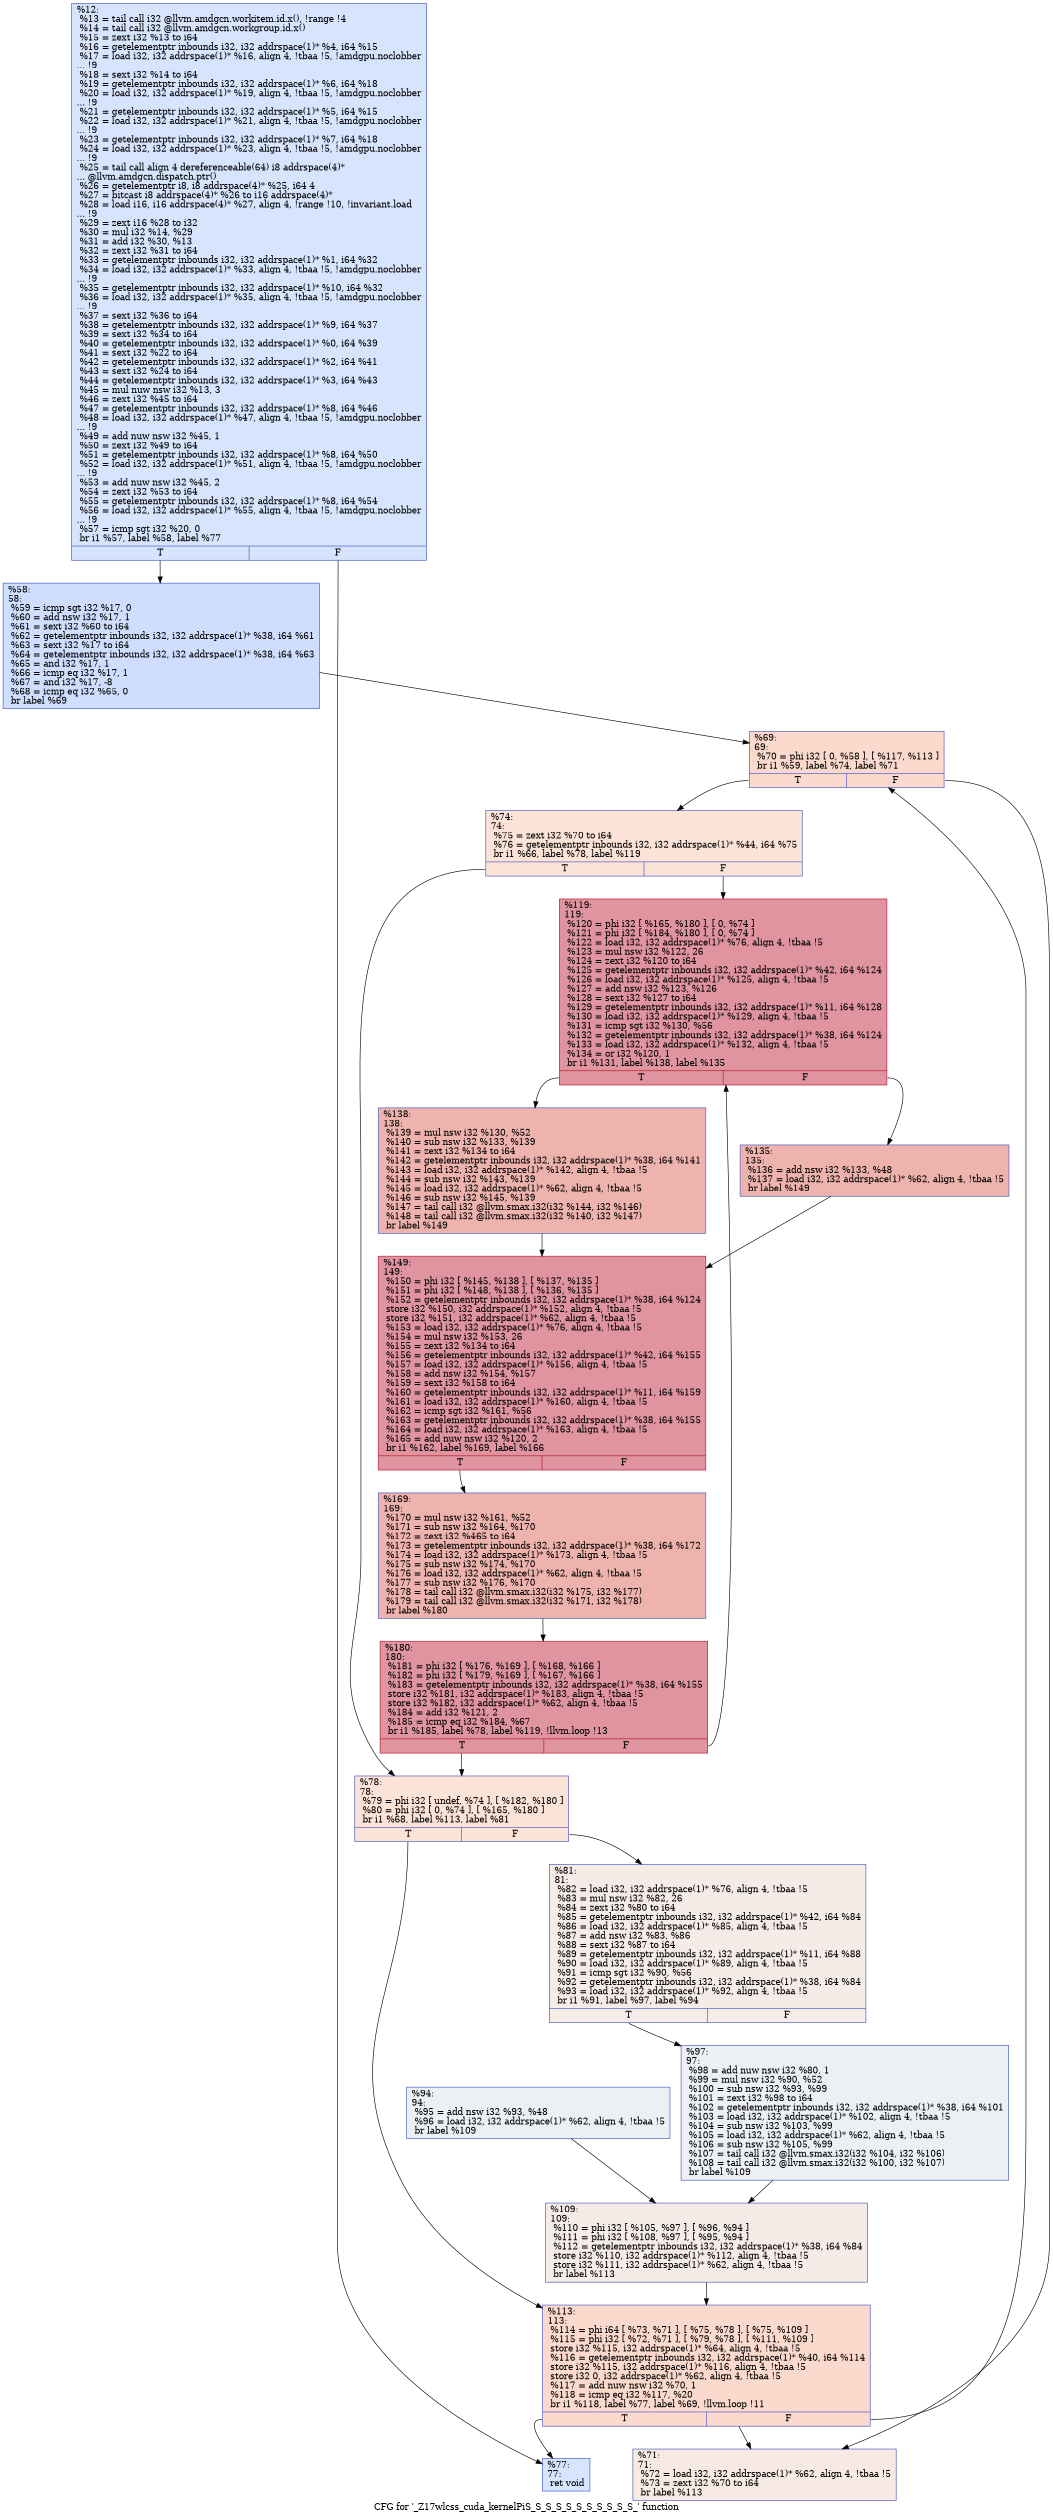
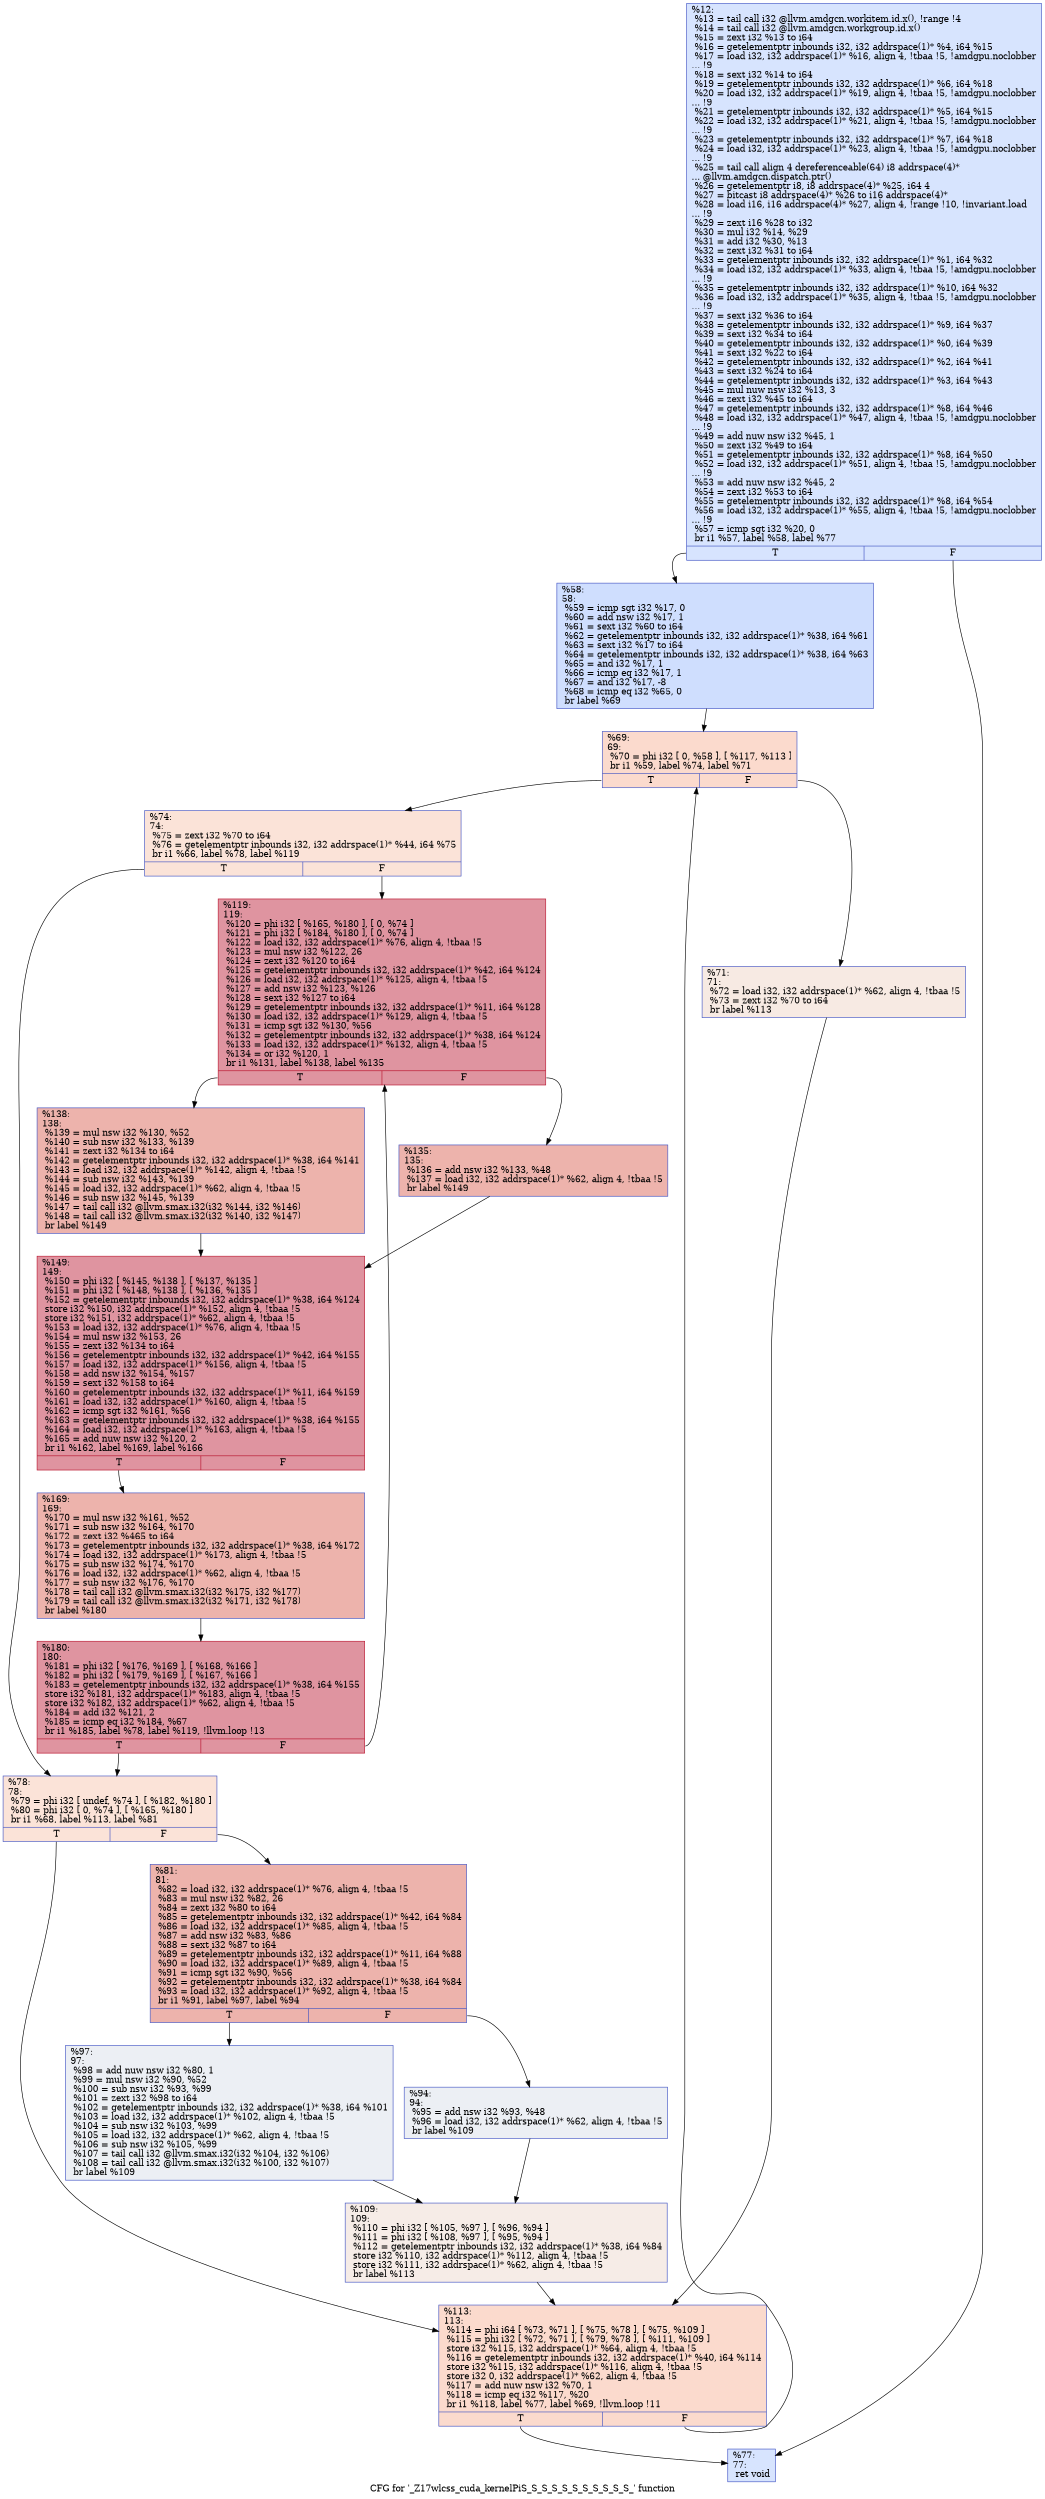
  digraph {
    label="CFG for '_Z17wlcss_cuda_kernelPiS_S_S_S_S_S_S_S_S_S_S_' function"
    node [color="#3d50c3ff" fillcolor="#b70d2870" shape=record style=filled]
    edge [tailport=s0]
    n1 [fillcolor="#a5c3fe70" label="{%12:\l  %13 = tail call i32 @llvm.amdgcn.workitem.id.x(), !range !4\l  %14 = tail call i32 @llvm.amdgcn.workgroup.id.x()\l  %15 = zext i32 %13 to i64\l  %16 = getelementptr inbounds i32, i32 addrspace(1)* %4, i64 %15\l  %17 = load i32, i32 addrspace(1)* %16, align 4, !tbaa !5, !amdgpu.noclobber\l... !9\l  %18 = sext i32 %14 to i64\l  %19 = getelementptr inbounds i32, i32 addrspace(1)* %6, i64 %18\l  %20 = load i32, i32 addrspace(1)* %19, align 4, !tbaa !5, !amdgpu.noclobber\l... !9\l  %21 = getelementptr inbounds i32, i32 addrspace(1)* %5, i64 %15\l  %22 = load i32, i32 addrspace(1)* %21, align 4, !tbaa !5, !amdgpu.noclobber\l... !9\l  %23 = getelementptr inbounds i32, i32 addrspace(1)* %7, i64 %18\l  %24 = load i32, i32 addrspace(1)* %23, align 4, !tbaa !5, !amdgpu.noclobber\l... !9\l  %25 = tail call align 4 dereferenceable(64) i8 addrspace(4)*\l... @llvm.amdgcn.dispatch.ptr()\l  %26 = getelementptr i8, i8 addrspace(4)* %25, i64 4\l  %27 = bitcast i8 addrspace(4)* %26 to i16 addrspace(4)*\l  %28 = load i16, i16 addrspace(4)* %27, align 4, !range !10, !invariant.load\l... !9\l  %29 = zext i16 %28 to i32\l  %30 = mul i32 %14, %29\l  %31 = add i32 %30, %13\l  %32 = zext i32 %31 to i64\l  %33 = getelementptr inbounds i32, i32 addrspace(1)* %1, i64 %32\l  %34 = load i32, i32 addrspace(1)* %33, align 4, !tbaa !5, !amdgpu.noclobber\l... !9\l  %35 = getelementptr inbounds i32, i32 addrspace(1)* %10, i64 %32\l  %36 = load i32, i32 addrspace(1)* %35, align 4, !tbaa !5, !amdgpu.noclobber\l... !9\l  %37 = sext i32 %36 to i64\l  %38 = getelementptr inbounds i32, i32 addrspace(1)* %9, i64 %37\l  %39 = sext i32 %34 to i64\l  %40 = getelementptr inbounds i32, i32 addrspace(1)* %0, i64 %39\l  %41 = sext i32 %22 to i64\l  %42 = getelementptr inbounds i32, i32 addrspace(1)* %2, i64 %41\l  %43 = sext i32 %24 to i64\l  %44 = getelementptr inbounds i32, i32 addrspace(1)* %3, i64 %43\l  %45 = mul nuw nsw i32 %13, 3\l  %46 = zext i32 %45 to i64\l  %47 = getelementptr inbounds i32, i32 addrspace(1)* %8, i64 %46\l  %48 = load i32, i32 addrspace(1)* %47, align 4, !tbaa !5, !amdgpu.noclobber\l... !9\l  %49 = add nuw nsw i32 %45, 1\l  %50 = zext i32 %49 to i64\l  %51 = getelementptr inbounds i32, i32 addrspace(1)* %8, i64 %50\l  %52 = load i32, i32 addrspace(1)* %51, align 4, !tbaa !5, !amdgpu.noclobber\l... !9\l  %53 = add nuw nsw i32 %45, 2\l  %54 = zext i32 %53 to i64\l  %55 = getelementptr inbounds i32, i32 addrspace(1)* %8, i64 %54\l  %56 = load i32, i32 addrspace(1)* %55, align 4, !tbaa !5, !amdgpu.noclobber\l... !9\l  %57 = icmp sgt i32 %20, 0\l  br i1 %57, label %58, label %77\l|{<s0>T|<s1>F}}"]
    n2 [fillcolor="#93b5fe70" label="{%58:\l58:                                               \l  %59 = icmp sgt i32 %17, 0\l  %60 = add nsw i32 %17, 1\l  %61 = sext i32 %60 to i64\l  %62 = getelementptr inbounds i32, i32 addrspace(1)* %38, i64 %61\l  %63 = sext i32 %17 to i64\l  %64 = getelementptr inbounds i32, i32 addrspace(1)* %38, i64 %63\l  %65 = and i32 %17, 1\l  %66 = icmp eq i32 %17, 1\l  %67 = and i32 %17, -8\l  %68 = icmp eq i32 %65, 0\l  br label %69\l}"]
    n3 [fillcolor="#a5c3fe70" label="{%77:\l77:                                               \l  ret void\l}"]
    n4 [fillcolor="#f7ac8e70" label="{%69:\l69:                                               \l  %70 = phi i32 [ 0, %58 ], [ %117, %113 ]\l  br i1 %59, label %74, label %71\l|{<s0>T|<s1>F}}"]
    n5 [fillcolor="#f6bfa670" label="{%74:\l74:                                               \l  %75 = zext i32 %70 to i64\l  %76 = getelementptr inbounds i32, i32 addrspace(1)* %44, i64 %75\l  br i1 %66, label %78, label %119\l|{<s0>T|<s1>F}}"]
    n6 [fillcolor="#eed0c070" label="{%71:\l71:                                               \l  %72 = load i32, i32 addrspace(1)* %62, align 4, !tbaa !5\l  %73 = zext i32 %70 to i64\l  br label %113\l}"]
    n7 [fillcolor="#f6bfa670" label="{%78:\l78:                                               \l  %79 = phi i32 [ undef, %74 ], [ %182, %180 ]\l  %80 = phi i32 [ 0, %74 ], [ %165, %180 ]\l  br i1 %68, label %113, label %81\l|{<s0>T|<s1>F}}"]
    n8 [color="#b70d28ff" label="{%119:\l119:                                              \l  %120 = phi i32 [ %165, %180 ], [ 0, %74 ]\l  %121 = phi i32 [ %184, %180 ], [ 0, %74 ]\l  %122 = load i32, i32 addrspace(1)* %76, align 4, !tbaa !5\l  %123 = mul nsw i32 %122, 26\l  %124 = zext i32 %120 to i64\l  %125 = getelementptr inbounds i32, i32 addrspace(1)* %42, i64 %124\l  %126 = load i32, i32 addrspace(1)* %125, align 4, !tbaa !5\l  %127 = add nsw i32 %123, %126\l  %128 = sext i32 %127 to i64\l  %129 = getelementptr inbounds i32, i32 addrspace(1)* %11, i64 %128\l  %130 = load i32, i32 addrspace(1)* %129, align 4, !tbaa !5\l  %131 = icmp sgt i32 %130, %56\l  %132 = getelementptr inbounds i32, i32 addrspace(1)* %38, i64 %124\l  %133 = load i32, i32 addrspace(1)* %132, align 4, !tbaa !5\l  %134 = or i32 %120, 1\l  br i1 %131, label %138, label %135\l|{<s0>T|<s1>F}}"]
    n9 [fillcolor="#f7ac8e70" label="{%113:\l113:                                              \l  %114 = phi i64 [ %73, %71 ], [ %75, %78 ], [ %75, %109 ]\l  %115 = phi i32 [ %72, %71 ], [ %79, %78 ], [ %111, %109 ]\l  store i32 %115, i32 addrspace(1)* %64, align 4, !tbaa !5\l  %116 = getelementptr inbounds i32, i32 addrspace(1)* %40, i64 %114\l  store i32 %115, i32 addrspace(1)* %116, align 4, !tbaa !5\l  store i32 0, i32 addrspace(1)* %62, align 4, !tbaa !5\l  %117 = add nuw nsw i32 %70, 1\l  %118 = icmp eq i32 %117, %20\l  br i1 %118, label %77, label %69, !llvm.loop !11\l|{<s0>T|<s1>F}}"]
-   n10 [fillcolor="#ead5c970" label="{%81:\l81:                                               \l  %82 = load i32, i32 addrspace(1)* %76, align 4, !tbaa !5\l  %83 = mul nsw i32 %82, 26\l  %84 = zext i32 %80 to i64\l  %85 = getelementptr inbounds i32, i32 addrspace(1)* %42, i64 %84\l  %86 = load i32, i32 addrspace(1)* %85, align 4, !tbaa !5\l  %87 = add nsw i32 %83, %86\l  %88 = sext i32 %87 to i64\l  %89 = getelementptr inbounds i32, i32 addrspace(1)* %11, i64 %88\l  %90 = load i32, i32 addrspace(1)* %89, align 4, !tbaa !5\l  %91 = icmp sgt i32 %90, %56\l  %92 = getelementptr inbounds i32, i32 addrspace(1)* %38, i64 %84\l  %93 = load i32, i32 addrspace(1)* %92, align 4, !tbaa !5\l  br i1 %91, label %97, label %94\l|{<s0>T|<s1>F}}"]
+   n10 [fillcolor="#d6524470" label="{%81:\l81:                                               \l  %82 = load i32, i32 addrspace(1)* %76, align 4, !tbaa !5\l  %83 = mul nsw i32 %82, 26\l  %84 = zext i32 %80 to i64\l  %85 = getelementptr inbounds i32, i32 addrspace(1)* %42, i64 %84\l  %86 = load i32, i32 addrspace(1)* %85, align 4, !tbaa !5\l  %87 = add nsw i32 %83, %86\l  %88 = sext i32 %87 to i64\l  %89 = getelementptr inbounds i32, i32 addrspace(1)* %11, i64 %88\l  %90 = load i32, i32 addrspace(1)* %89, align 4, !tbaa !5\l  %91 = icmp sgt i32 %90, %56\l  %92 = getelementptr inbounds i32, i32 addrspace(1)* %38, i64 %84\l  %93 = load i32, i32 addrspace(1)* %92, align 4, !tbaa !5\l  br i1 %91, label %97, label %94\l|{<s0>T|<s1>F}}"]
    n11 [fillcolor="#d6524470" label="{%138:\l138:                                              \l  %139 = mul nsw i32 %130, %52\l  %140 = sub nsw i32 %133, %139\l  %141 = zext i32 %134 to i64\l  %142 = getelementptr inbounds i32, i32 addrspace(1)* %38, i64 %141\l  %143 = load i32, i32 addrspace(1)* %142, align 4, !tbaa !5\l  %144 = sub nsw i32 %143, %139\l  %145 = load i32, i32 addrspace(1)* %62, align 4, !tbaa !5\l  %146 = sub nsw i32 %145, %139\l  %147 = tail call i32 @llvm.smax.i32(i32 %144, i32 %146)\l  %148 = tail call i32 @llvm.smax.i32(i32 %140, i32 %147)\l  br label %149\l}"]
    n12 [fillcolor="#d6524470" label="{%135:\l135:                                              \l  %136 = add nsw i32 %133, %48\l  %137 = load i32, i32 addrspace(1)* %62, align 4, !tbaa !5\l  br label %149\l}"]
    n13 [fillcolor="#d4dbe670" label="{%97:\l97:                                               \l  %98 = add nuw nsw i32 %80, 1\l  %99 = mul nsw i32 %90, %52\l  %100 = sub nsw i32 %93, %99\l  %101 = zext i32 %98 to i64\l  %102 = getelementptr inbounds i32, i32 addrspace(1)* %38, i64 %101\l  %103 = load i32, i32 addrspace(1)* %102, align 4, !tbaa !5\l  %104 = sub nsw i32 %103, %99\l  %105 = load i32, i32 addrspace(1)* %62, align 4, !tbaa !5\l  %106 = sub nsw i32 %105, %99\l  %107 = tail call i32 @llvm.smax.i32(i32 %104, i32 %106)\l  %108 = tail call i32 @llvm.smax.i32(i32 %100, i32 %107)\l  br label %109\l}"]
    n14 [fillcolor="#d4dbe670" label="{%94:\l94:                                               \l  %95 = add nsw i32 %93, %48\l  %96 = load i32, i32 addrspace(1)* %62, align 4, !tbaa !5\l  br label %109\l}"]
    n15 [color="#b70d28ff" label="{%149:\l149:                                              \l  %150 = phi i32 [ %145, %138 ], [ %137, %135 ]\l  %151 = phi i32 [ %148, %138 ], [ %136, %135 ]\l  %152 = getelementptr inbounds i32, i32 addrspace(1)* %38, i64 %124\l  store i32 %150, i32 addrspace(1)* %152, align 4, !tbaa !5\l  store i32 %151, i32 addrspace(1)* %62, align 4, !tbaa !5\l  %153 = load i32, i32 addrspace(1)* %76, align 4, !tbaa !5\l  %154 = mul nsw i32 %153, 26\l  %155 = zext i32 %134 to i64\l  %156 = getelementptr inbounds i32, i32 addrspace(1)* %42, i64 %155\l  %157 = load i32, i32 addrspace(1)* %156, align 4, !tbaa !5\l  %158 = add nsw i32 %154, %157\l  %159 = sext i32 %158 to i64\l  %160 = getelementptr inbounds i32, i32 addrspace(1)* %11, i64 %159\l  %161 = load i32, i32 addrspace(1)* %160, align 4, !tbaa !5\l  %162 = icmp sgt i32 %161, %56\l  %163 = getelementptr inbounds i32, i32 addrspace(1)* %38, i64 %155\l  %164 = load i32, i32 addrspace(1)* %163, align 4, !tbaa !5\l  %165 = add nuw nsw i32 %120, 2\l  br i1 %162, label %169, label %166\l|{<s0>T|<s1>F}}"]
    n16 [fillcolor="#ead5c970" label="{%109:\l109:                                              \l  %110 = phi i32 [ %105, %97 ], [ %96, %94 ]\l  %111 = phi i32 [ %108, %97 ], [ %95, %94 ]\l  %112 = getelementptr inbounds i32, i32 addrspace(1)* %38, i64 %84\l  store i32 %110, i32 addrspace(1)* %112, align 4, !tbaa !5\l  store i32 %111, i32 addrspace(1)* %62, align 4, !tbaa !5\l  br label %113\l}"]
    n17 [fillcolor="#d6524470" label="{%169:\l169:                                              \l  %170 = mul nsw i32 %161, %52\l  %171 = sub nsw i32 %164, %170\l  %172 = zext i32 %465 to i64\l  %173 = getelementptr inbounds i32, i32 addrspace(1)* %38, i64 %172\l  %174 = load i32, i32 addrspace(1)* %173, align 4, !tbaa !5\l  %175 = sub nsw i32 %174, %170\l  %176 = load i32, i32 addrspace(1)* %62, align 4, !tbaa !5\l  %177 = sub nsw i32 %176, %170\l  %178 = tail call i32 @llvm.smax.i32(i32 %175, i32 %177)\l  %179 = tail call i32 @llvm.smax.i32(i32 %171, i32 %178)\l  br label %180\l}"]
    n18 [color="#b70d28ff" label="{%180:\l180:                                              \l  %181 = phi i32 [ %176, %169 ], [ %168, %166 ]\l  %182 = phi i32 [ %179, %169 ], [ %167, %166 ]\l  %183 = getelementptr inbounds i32, i32 addrspace(1)* %38, i64 %155\l  store i32 %181, i32 addrspace(1)* %183, align 4, !tbaa !5\l  store i32 %182, i32 addrspace(1)* %62, align 4, !tbaa !5\l  %184 = add i32 %121, 2\l  %185 = icmp eq i32 %184, %67\l  br i1 %185, label %78, label %119, !llvm.loop !13\l|{<s0>T|<s1>F}}"]
    n1 -> n2
    n1 -> n3 [tailport=s1]
    n2 -> n4 [tailport=""]
    n4 -> n5
    n4 -> n6 [tailport=s1]
    n5 -> n7
    n5 -> n8 [tailport=s1]
-   n9 -> n6 [tailport=""]
+   n6 -> n9 [tailport=""]
    n7 -> n9
    n7 -> n10 [tailport=s1]
    n8 -> n11
    n8 -> n12 [tailport=s1]
    n9 -> n3
    n9 -> n4 [tailport=s1]
    n10 -> n13
+   n10 -> n14 [tailport=s1]
    n11 -> n15 [tailport=""]
    n12 -> n15 [tailport=""]
    n13 -> n16 [tailport=""]
    n14 -> n16 [tailport=""]
    n15 -> n17
    n16 -> n9 [tailport=""]
    n17 -> n18 [tailport=""]
    n18 -> n7
    n18 -> n8 [tailport=s1]
  }
